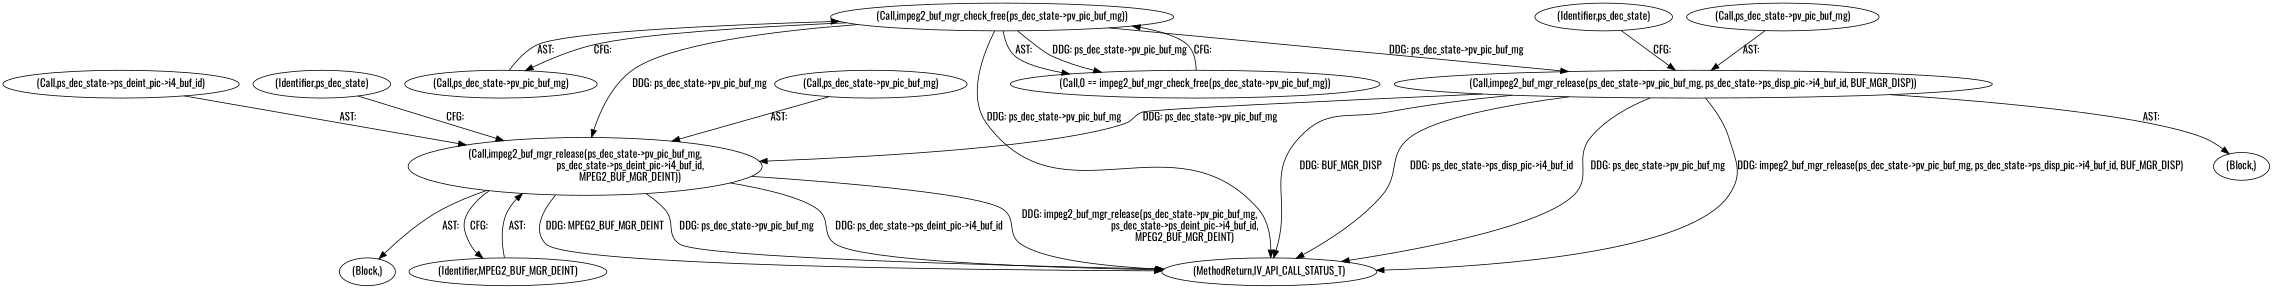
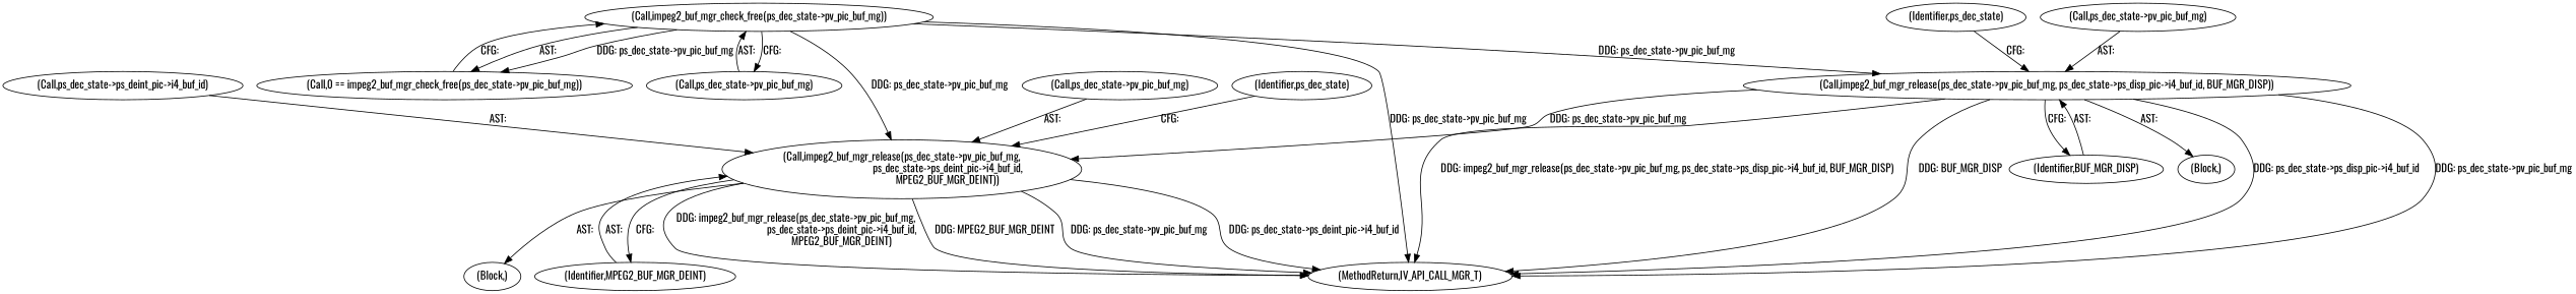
  digraph {
    fontname=Oswald
    node [fontname=Oswald]
    edge [fontname=Oswald]
    n1 [label="(Call,impeg2_buf_mgr_release(ps_dec_state->pv_pic_buf_mg,\n                                       ps_dec_state->ps_deint_pic->i4_buf_id,\n                                       MPEG2_BUF_MGR_DEINT))"]
    n2 [label="(Block,)"]
-   n3 [label="(MethodReturn,IV_API_CALL_STATUS_T)"]
+   n3 [label="(MethodReturn,IV_API_CALL_MGR_T)"]
    n4 [label="(Identifier,MPEG2_BUF_MGR_DEINT)"]
    n5 [label="(Call,impeg2_buf_mgr_check_free(ps_dec_state->pv_pic_buf_mg))"]
    n6 [label="(Call,impeg2_buf_mgr_release(ps_dec_state->pv_pic_buf_mg, ps_dec_state->ps_disp_pic->i4_buf_id, BUF_MGR_DISP))"]
    n7 [label="(Call,0 == impeg2_buf_mgr_check_free(ps_dec_state->pv_pic_buf_mg))"]
    n8 [label="(Call,ps_dec_state->pv_pic_buf_mg)"]
+   n9 [label="(Identifier,BUF_MGR_DISP)"]
    n10 [label="(Block,)"]
    n11 [label="(Call,ps_dec_state->ps_deint_pic->i4_buf_id)"]
    n12 [label="(Identifier,ps_dec_state)"]
    n13 [label="(Call,ps_dec_state->pv_pic_buf_mg)"]
    n14 [label="(Call,ps_dec_state->pv_pic_buf_mg)"]
    n15 [label="(Identifier,ps_dec_state)"]
    n1 -> n2 [label="AST: "]
    n1 -> n3 [label="DDG: ps_dec_state->ps_deint_pic->i4_buf_id"]
    n1 -> n3 [label="DDG: impeg2_buf_mgr_release(ps_dec_state->pv_pic_buf_mg,\n                                       ps_dec_state->ps_deint_pic->i4_buf_id,\n                                       MPEG2_BUF_MGR_DEINT)"]
    n1 -> n3 [label="DDG: MPEG2_BUF_MGR_DEINT"]
    n1 -> n3 [label="DDG: ps_dec_state->pv_pic_buf_mg"]
    n1 -> n4 [label="CFG: "]
    n4 -> n1 [label="AST: "]
    n5 -> n1 [label="DDG: ps_dec_state->pv_pic_buf_mg"]
    n5 -> n3 [label="DDG: ps_dec_state->pv_pic_buf_mg"]
    n5 -> n6 [label="DDG: ps_dec_state->pv_pic_buf_mg"]
    n5 -> n7 [label="AST: "]
    n5 -> n7 [label="DDG: ps_dec_state->pv_pic_buf_mg"]
    n5 -> n8 [label="CFG: "]
    n6 -> n1 [label="DDG: ps_dec_state->pv_pic_buf_mg"]
    n6 -> n3 [label="DDG: impeg2_buf_mgr_release(ps_dec_state->pv_pic_buf_mg, ps_dec_state->ps_disp_pic->i4_buf_id, BUF_MGR_DISP)"]
    n6 -> n3 [label="DDG: BUF_MGR_DISP"]
    n6 -> n3 [label="DDG: ps_dec_state->ps_disp_pic->i4_buf_id"]
    n6 -> n3 [label="DDG: ps_dec_state->pv_pic_buf_mg"]
+   n6 -> n9 [label="CFG: "]
    n6 -> n10 [label="AST: "]
    n7 -> n5 [label="CFG: "]
    n8 -> n5 [label="AST: "]
+   n9 -> n6 [label="AST: "]
    n11 -> n1 [label="AST: "]
    n12 -> n1 [label="CFG: "]
    n13 -> n6 [label="AST: "]
    n14 -> n1 [label="AST: "]
    n15 -> n6 [label="CFG: "]
  }
